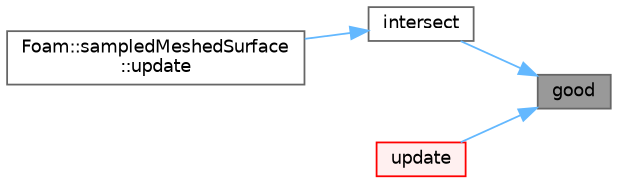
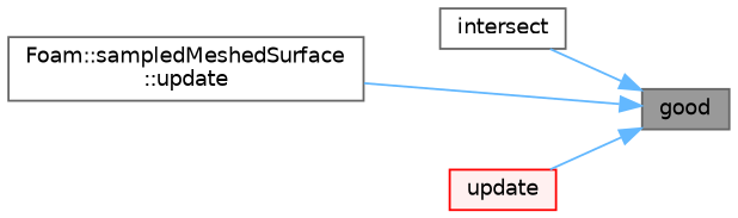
  digraph {
    rankdir=RL
    node [color=grey40 fillcolor=white fontname=Helvetica fontsize=10 shape=box style=filled]
    edge [color=steelblue1 dir=back fontname=Helvetica fontsize=10 labelfontname=Helvetica labelfontsize=10 style=solid]
    n1 [color=gray40 fillcolor=grey60 fontcolor=black height=0.2 label=good width=0.4]
    n2 [height=0.2 label=intersect width=0.4]
    n3 [height=0.2 label="Foam::sampledMeshedSurface\l::update" width=0.4]
    n4 [color=red fillcolor="#FFF0F0" height=0.2 label=update width=0.4]
    n1 -> n2
-   n2 -> n3
+   n1 -> n3
    n1 -> n4
  }
